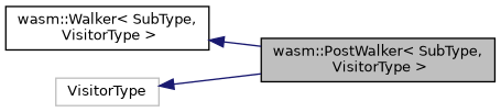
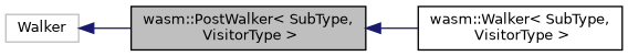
  digraph {
    rankdir=LR
    node [color=black fillcolor=white fontname=Helvetica fontsize=10 shape=record style=filled]
    edge [color=midnightblue dir=back fontname=Helvetica fontsize=10 labelfontname=Helvetica labelfontsize=10 style=solid]
    n1 [fillcolor=grey75 fontcolor=black height=0.2 label="wasm::PostWalker\< SubType,\l VisitorType \>" width=0.4]
    n2 [height=0.2 label="wasm::Walker\< SubType,\l VisitorType \>" width=0.4]
-   n3 [color=grey75 height=0.2 label=VisitorType width=0.4]
-   n2 -> n1
+   n3 [color=grey75 height=0.2 label=Walker width=0.4]
+   n1 -> n2
    n3 -> n1
  }
